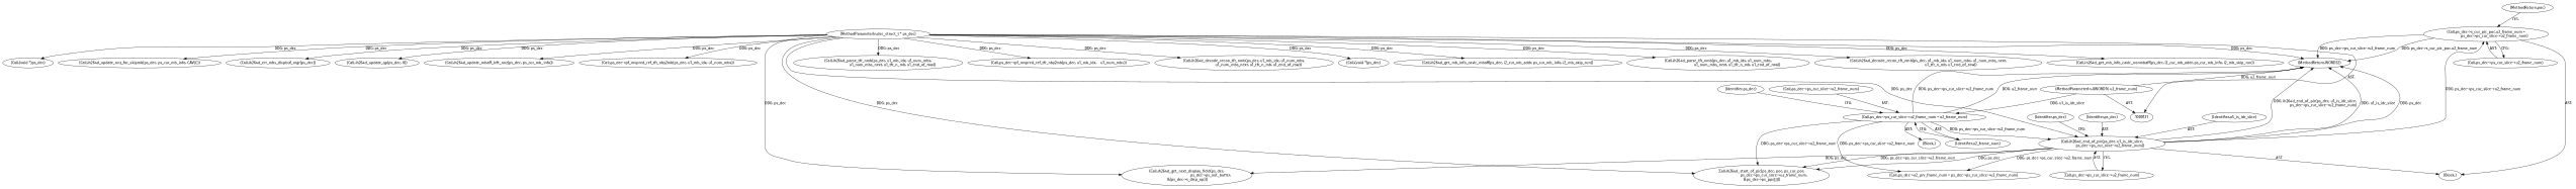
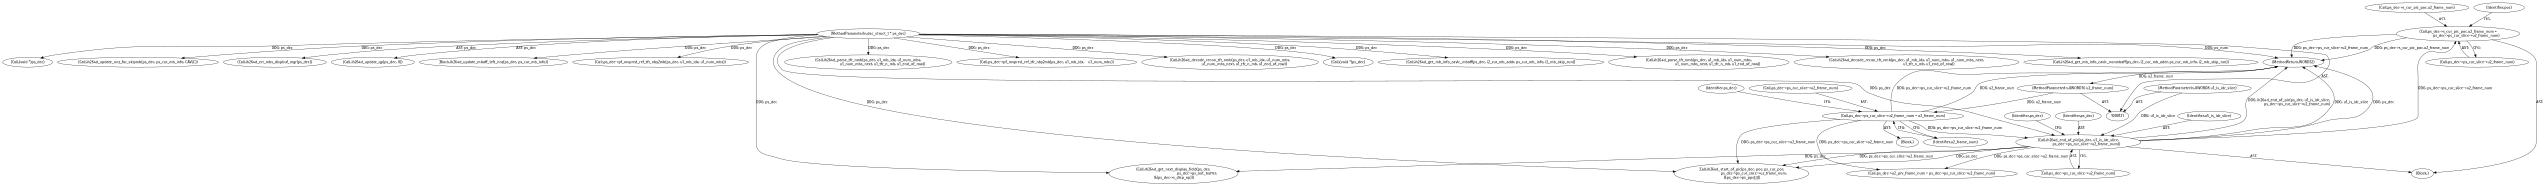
  digraph {
    fontname="Fira Sans"
    node [fontname="Fira Sans"]
    edge [fontname="Fira Sans"]
    n1 [label="(Call,ps_dec->s_cur_pic_poc.u2_frame_num =\n                ps_dec->ps_cur_slice->u2_frame_num)"]
    n2 [label="(Block,)"]
    n3 [label="(Call,ps_dec->ps_cur_slice->u2_frame_num)"]
    n4 [label="(MethodReturn,WORD32)"]
    n5 [label="(Call,ih264d_end_of_pic(ps_dec, u1_is_idr_slice,\n                ps_dec->ps_cur_slice->u2_frame_num))"]
    n6 [label="(Call,ps_dec->u2_prv_frame_num = ps_dec->ps_cur_slice->u2_frame_num)"]
    n7 [label="(Call,ps_dec->ps_cur_slice->u2_frame_num)"]
    n8 [label="(Call,ih264d_start_of_pic(ps_dec, poc, ps_cur_poc,\n                        ps_dec->ps_cur_slice->u2_frame_num,\n &ps_dec->ps_pps[j]))"]
    n9 [label="(Call,ih264d_get_next_display_field(ps_dec,\n                                              ps_dec->ps_out_buffer,\n &(ps_dec->s_disp_op)))"]
    n10 [label="(MethodParameterIn,dec_struct_t * ps_dec)"]
    n11 [label="(Call,ih264d_parse_tfr_nmb(ps_dec, u1_mb_idx, u1_num_mbs,\n                            u1_num_mbs_next, u1_tfr_n_mb, u1_end_of_row))"]
    n12 [label="(Call,ps_dec->pf_mvpred_ref_tfr_nby2mb(ps_dec, u1_mb_idx,    u1_num_mbs))"]
    n13 [label="(Call,ih264d_decode_recon_tfr_nmb(ps_dec, u1_mb_idx, u1_num_mbs,\n                            u1_num_mbs_next, u1_tfr_n_mb, u1_end_of_row))"]
    n14 [label="(Call,(void *)ps_dec)"]
    n15 [label="(Call,ih264d_get_mb_info_cavlc_mbaff(ps_dec, i2_cur_mb_addr, ps_cur_mb_info, i2_mb_skip_run))"]
    n16 [label="(Call,ih264d_parse_tfr_nmb(ps_dec, u1_mb_idx, u1_num_mbs,\n                                     u1_num_mbs_next, u1_tfr_n_mb, u1_end_of_row))"]
    n17 [label="(Call,ih264d_decode_recon_tfr_nmb(ps_dec, u1_mb_idx, u1_num_mbs, u1_num_mbs_next,\n                                            u1_tfr_n_mb, u1_end_of_row))"]
    n18 [label="(Call,ih264d_get_mb_info_cavlc_nonmbaff(ps_dec, i2_cur_mb_addr, ps_cur_mb_info, i2_mb_skip_run))"]
    n19 [label="(Call,(void *)ps_dec)"]
    n20 [label="(Call,ih264d_update_nnz_for_skipmb(ps_dec, ps_cur_mb_info, CAVLC))"]
    n21 [label="(Call,ih264d_err_mbs_dispbuf_mgr(ps_dec))"]
    n22 [label="(Call,ih264d_update_qp(ps_dec, 0))"]
-   n23 [label="(Call,ih264d_update_mbaff_left_nnz(ps_dec, ps_cur_mb_info))"]
+   n23 [label="(Block,ih264d_update_mbaff_left_nnz(ps_dec, ps_cur_mb_info))"]
    n24 [label="(Call,ps_dec->pf_mvpred_ref_tfr_nby2mb(ps_dec, u1_mb_idx, u1_num_mbs))"]
    1000131
+   n26 [label="(MethodParameterIn,UWORD8 u1_is_idr_slice)"]
    n27 [label="(Call,ps_dec->ps_cur_slice->u2_frame_num = u2_frame_num)"]
    n28 [label="(Block,)"]
    n29 [label="(Identifier,u2_frame_num)"]
    n30 [label="(MethodParameterIn,UWORD16 u2_frame_num)"]
    n31 [label="(Identifier,ps_dec)"]
    n32 [label="(Identifier,ps_dec)"]
    n33 [label="(Call,ps_dec->ps_cur_slice->u2_frame_num)"]
    n34 [label="(Identifier,ps_dec)"]
-   n36 [label="(MethodReturn,poc)"]
+   n35 [label="(Call,ps_dec->s_cur_pic_poc.u2_frame_num)"]
+   n36 [label="(Identifier,poc)"]
    n37 [label="(Identifier,u5_is_idr_slice)"]
    n1 -> n2 [label="AST: "]
    n1 -> n3 [label="CFG: "]
    n1 -> n4 [label="DDG: ps_dec->ps_cur_slice->u2_frame_num"]
    n1 -> n4 [label="DDG: ps_dec->s_cur_pic_poc.u2_frame_num"]
    n3 -> n1 [label="AST: "]
    n5 -> n1 [label="DDG: ps_dec->ps_cur_slice->u2_frame_num"]
    n5 -> n2 [label="AST: "]
    n5 -> n4 [label="DDG: u1_is_idr_slice"]
    n5 -> n4 [label="DDG: ps_dec"]
    n5 -> n4 [label="DDG: ih264d_end_of_pic(ps_dec, u1_is_idr_slice,\n                ps_dec->ps_cur_slice->u2_frame_num)"]
    n5 -> n6 [label="DDG: ps_dec->ps_cur_slice->u2_frame_num"]
    n5 -> n7 [label="CFG: "]
    n5 -> n8 [label="DDG: ps_dec"]
    n5 -> n8 [label="DDG: ps_dec->ps_cur_slice->u2_frame_num"]
    n5 -> n9 [label="DDG: ps_dec"]
    n7 -> n5 [label="AST: "]
-   n10 -> n4 [label="DDG: ps_dec"]
+   n10 -> n4 [label="DDG: ps_num"]
    n10 -> n5 [label="DDG: ps_dec"]
    n10 -> n8 [label="DDG: ps_dec"]
    n10 -> n9 [label="DDG: ps_dec"]
    n10 -> n11 [label="DDG: ps_dec"]
    n10 -> n12 [label="DDG: ps_dec"]
    n10 -> n13 [label="DDG: ps_dec"]
    n10 -> n14 [label="DDG: ps_dec"]
    n10 -> n15 [label="DDG: ps_dec"]
    n10 -> n16 [label="DDG: ps_dec"]
    n10 -> n17 [label="DDG: ps_dec"]
    n10 -> n18 [label="DDG: ps_dec"]
    n10 -> n19 [label="DDG: ps_dec"]
    n10 -> n20 [label="DDG: ps_dec"]
-   n10 -> n21 [label="DDG: ps_dec"]
-   n10 -> n22 [label="DDG: ps_dec"]
+   n10 -> n21 [label="AST: ps_dec"]
+   n10 -> n22 [label="AST: ps_dec"]
    n10 -> n23 [label="DDG: ps_dec"]
    n10 -> n24 [label="DDG: ps_dec"]
    n10 -> 1000131 [label="AST: "]
+   n26 -> n5 [label="DDG: u1_is_idr_slice"]
+   n26 -> 1000131 [label="AST: "]
    n27 -> n4 [label="DDG: ps_dec->ps_cur_slice->u2_frame_num"]
    n27 -> n4 [label="DDG: u2_frame_num"]
    n27 -> n5 [label="DDG: ps_dec->ps_cur_slice->u2_frame_num"]
    n27 -> n6 [label="DDG: ps_dec->ps_cur_slice->u2_frame_num"]
    n27 -> n8 [label="DDG: ps_dec->ps_cur_slice->u2_frame_num"]
    n27 -> n28 [label="AST: "]
-   n27 -> n29 [label="AST: "]
+   n27 -> n29 [label="CFG: "]
    n29 -> n27 [label="CFG: "]
-   n30 -> n4 [label="DDG: u2_frame_num"]
+   n4 -> n30 [label="DDG: u2_frame_num"]
    n30 -> 1000131 [label="AST: "]
-   n30 -> n27 [label="DDG: u1_is_idr_slice"]
+   n30 -> n27 [label="DDG: u2_frame_num"]
    n31 -> n5 [label="CFG: "]
    n32 -> n27 [label="CFG: "]
    n33 -> n27 [label="AST: "]
    n34 -> n5 [label="AST: "]
+   n35 -> n1 [label="AST: "]
    n36 -> n1 [label="CFG: "]
    n37 -> n5 [label="AST: "]
  }
